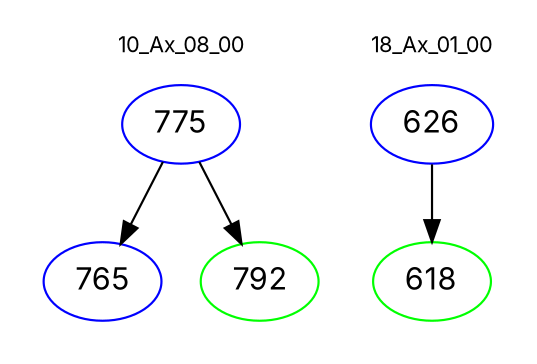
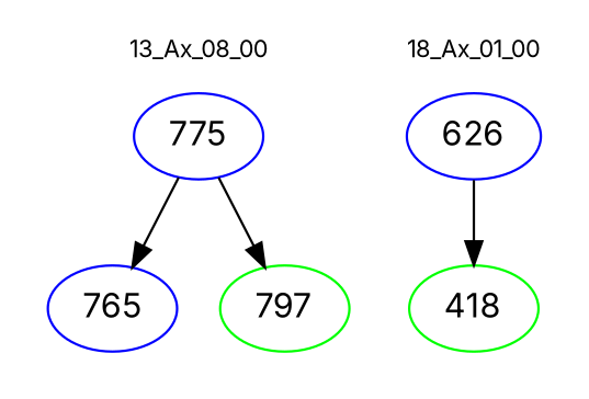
  digraph {
    fontname=Inter
    node [color=blue fontname=Inter]
    edge [color=black fontname=Inter]
    n1 [label=775]
    n2 [label=765]
-   n3 [color=green label=792]
+   n3 [color=green label=797]
    n4 [label=626]
-   n5 [color=green label=618]
+   n5 [color=green label=418]
    subgraph cluster_1 {
      color=white
      fontsize=10
-     label="10_Ax_08_00"
+     label="13_Ax_08_00"
      n1
      n2
      n3
    }
    subgraph cluster_2 {
      color=white
      fontsize=10
      label="18_Ax_01_00"
      n4
      n5
    }
    n1 -> n2
    n1 -> n3
    n4 -> n5
  }
